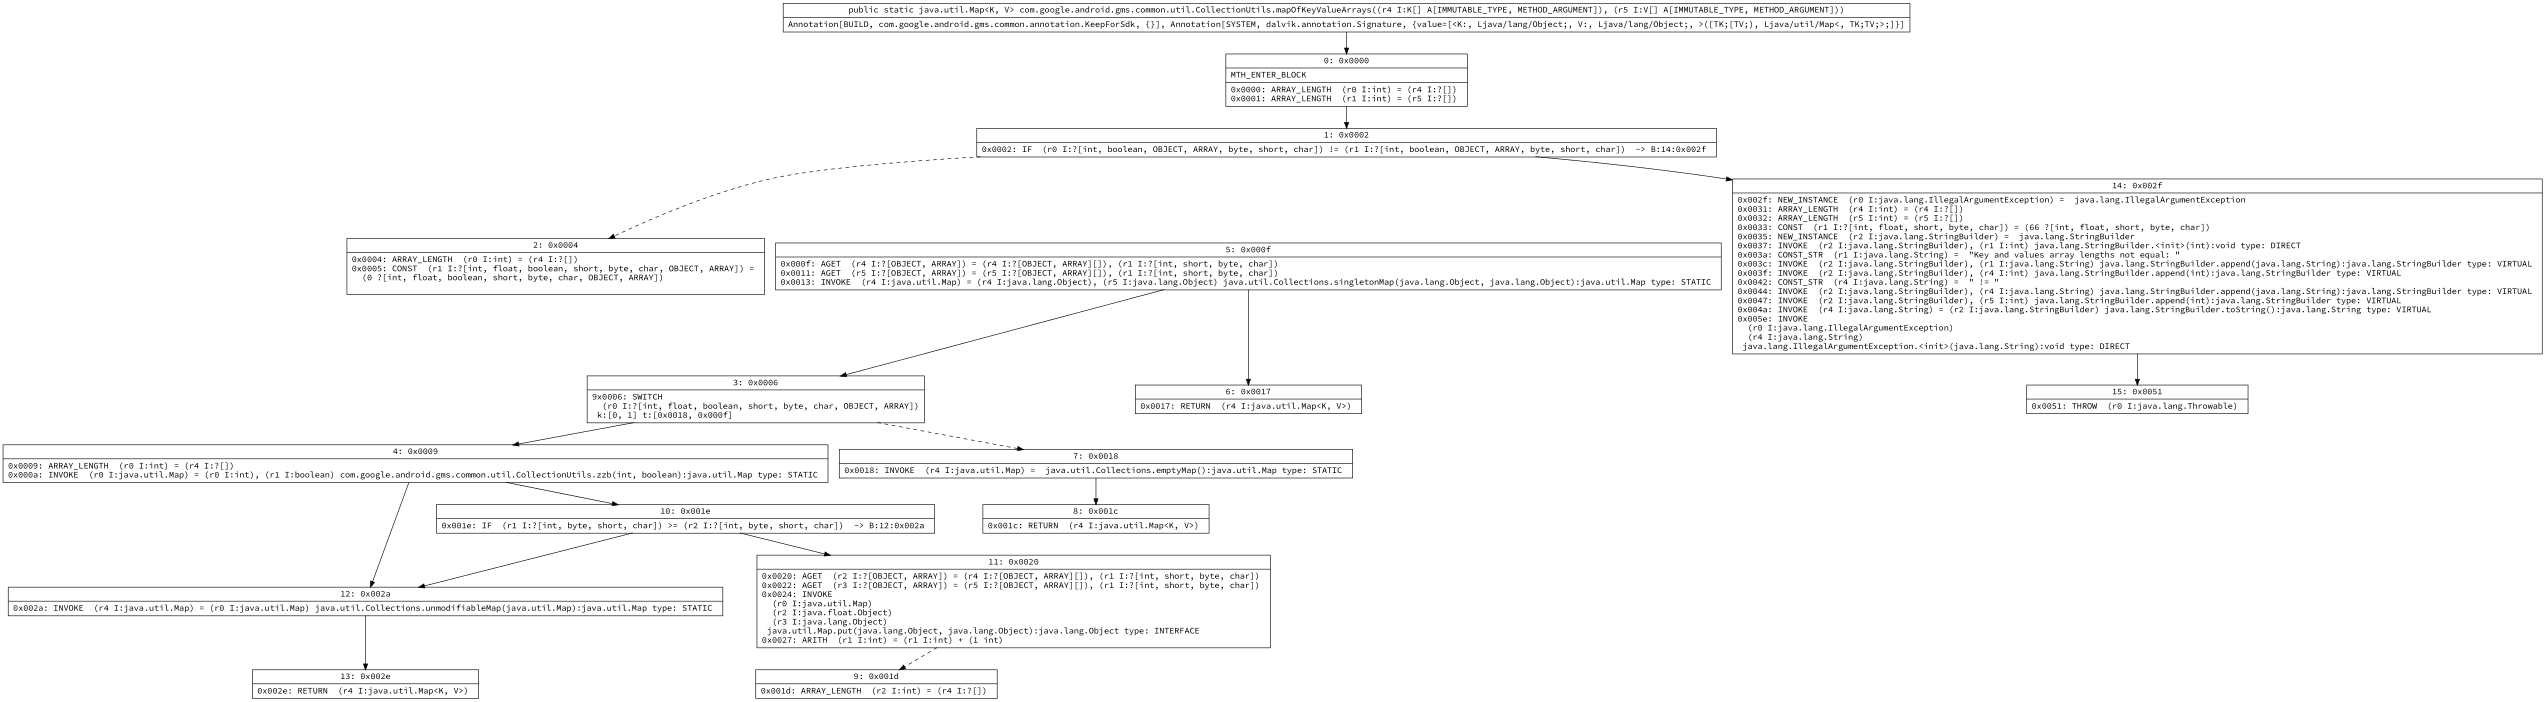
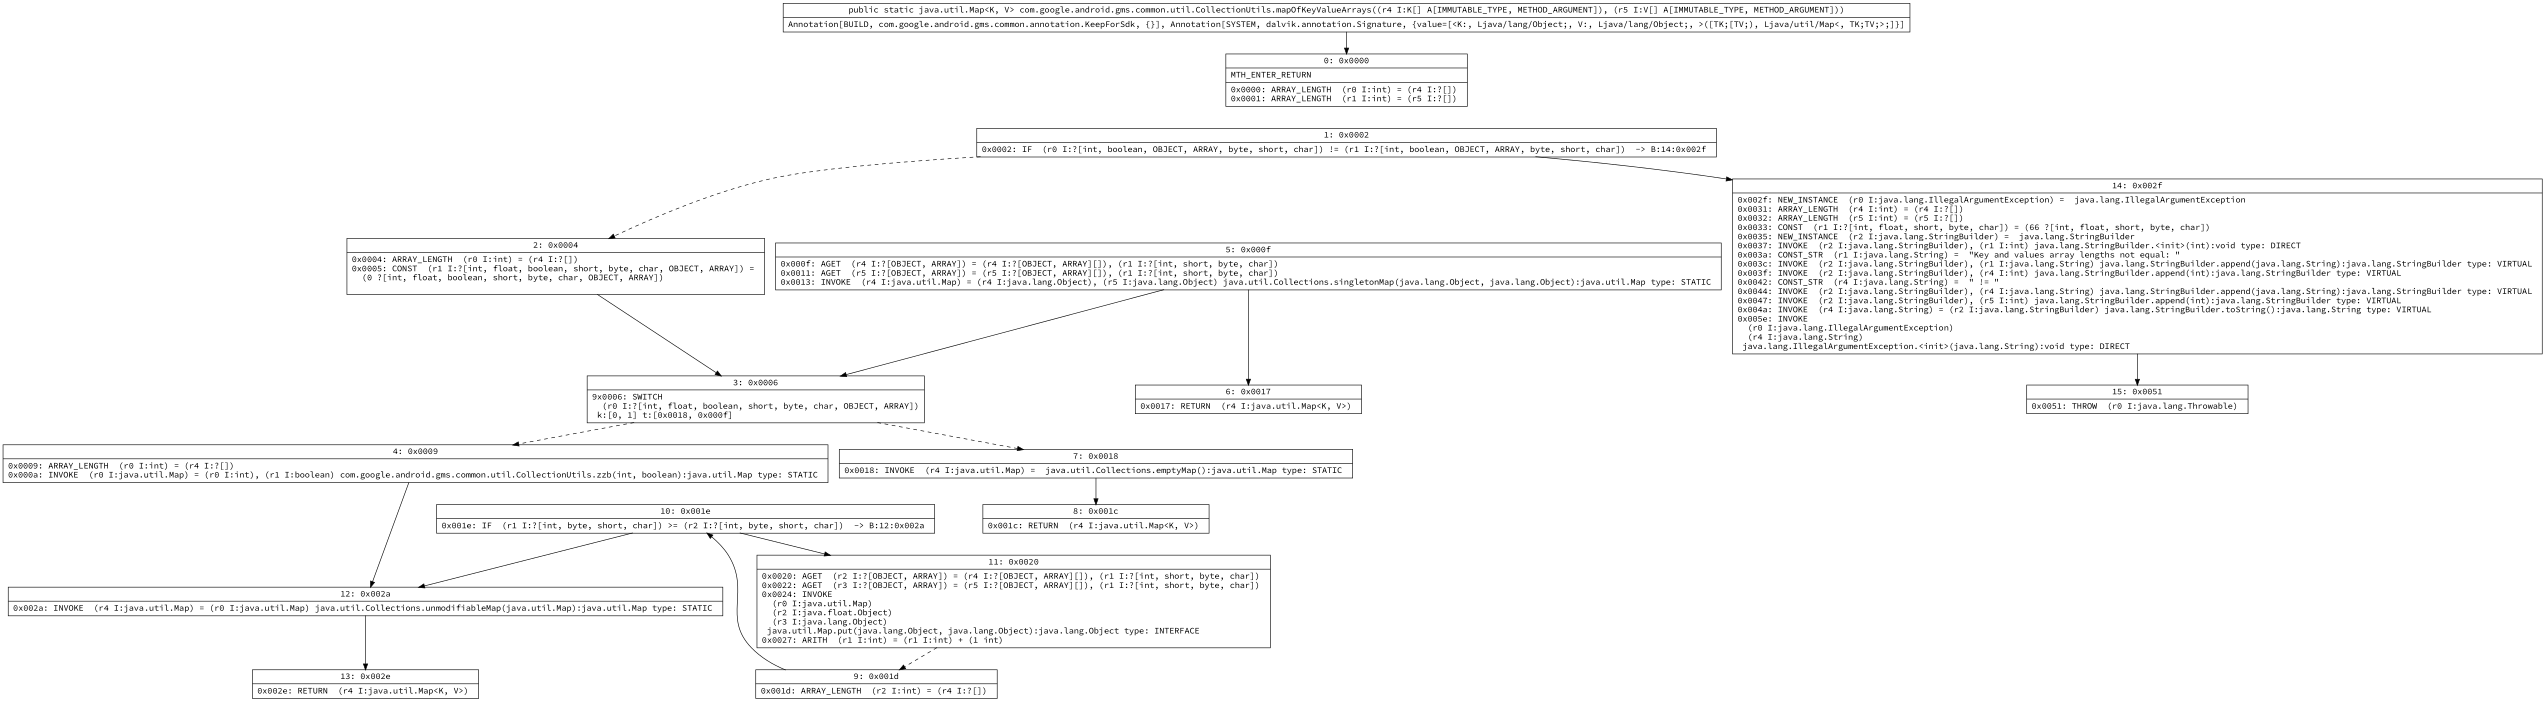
  digraph {
    fontname="Source Code Pro"
    node [fontname="Source Code Pro" shape=record]
    edge [fontname="Source Code Pro"]
-   n1 [label="{0\:\ 0x0000|MTH_ENTER_BLOCK\l|0x0000: ARRAY_LENGTH  (r0 I:int) = (r4 I:?[]) \l0x0001: ARRAY_LENGTH  (r1 I:int) = (r5 I:?[]) \l}"]
+   n1 [label="{0\:\ 0x0000|MTH_ENTER_RETURN\l|0x0000: ARRAY_LENGTH  (r0 I:int) = (r4 I:?[]) \l0x0001: ARRAY_LENGTH  (r1 I:int) = (r5 I:?[]) \l}"]
    n2 [label="{1\:\ 0x0002|0x0002: IF  (r0 I:?[int, boolean, OBJECT, ARRAY, byte, short, char]) != (r1 I:?[int, boolean, OBJECT, ARRAY, byte, short, char])  \-\> B:14:0x002f \l}"]
    n3 [label="{2\:\ 0x0004|0x0004: ARRAY_LENGTH  (r0 I:int) = (r4 I:?[]) \l0x0005: CONST  (r1 I:?[int, float, boolean, short, byte, char, OBJECT, ARRAY]) = \l  (0 ?[int, float, boolean, short, byte, char, OBJECT, ARRAY])\l \l}"]
    n4 [label="{14\:\ 0x002f|0x002f: NEW_INSTANCE  (r0 I:java.lang.IllegalArgumentException) =  java.lang.IllegalArgumentException \l0x0031: ARRAY_LENGTH  (r4 I:int) = (r4 I:?[]) \l0x0032: ARRAY_LENGTH  (r5 I:int) = (r5 I:?[]) \l0x0033: CONST  (r1 I:?[int, float, short, byte, char]) = (66 ?[int, float, short, byte, char]) \l0x0035: NEW_INSTANCE  (r2 I:java.lang.StringBuilder) =  java.lang.StringBuilder \l0x0037: INVOKE  (r2 I:java.lang.StringBuilder), (r1 I:int) java.lang.StringBuilder.\<init\>(int):void type: DIRECT \l0x003a: CONST_STR  (r1 I:java.lang.String) =  \"Key and values array lengths not equal: \" \l0x003c: INVOKE  (r2 I:java.lang.StringBuilder), (r1 I:java.lang.String) java.lang.StringBuilder.append(java.lang.String):java.lang.StringBuilder type: VIRTUAL \l0x003f: INVOKE  (r2 I:java.lang.StringBuilder), (r4 I:int) java.lang.StringBuilder.append(int):java.lang.StringBuilder type: VIRTUAL \l0x0042: CONST_STR  (r4 I:java.lang.String) =  \" != \" \l0x0044: INVOKE  (r2 I:java.lang.StringBuilder), (r4 I:java.lang.String) java.lang.StringBuilder.append(java.lang.String):java.lang.StringBuilder type: VIRTUAL \l0x0047: INVOKE  (r2 I:java.lang.StringBuilder), (r5 I:int) java.lang.StringBuilder.append(int):java.lang.StringBuilder type: VIRTUAL \l0x004a: INVOKE  (r4 I:java.lang.String) = (r2 I:java.lang.StringBuilder) java.lang.StringBuilder.toString():java.lang.String type: VIRTUAL \l0x005e: INVOKE  \l  (r0 I:java.lang.IllegalArgumentException)\l  (r4 I:java.lang.String)\l java.lang.IllegalArgumentException.\<init\>(java.lang.String):void type: DIRECT \l}"]
    n5 [label="{3\:\ 0x0006|9x0006: SWITCH  \l  (r0 I:?[int, float, boolean, short, byte, char, OBJECT, ARRAY])\l k:[0, 1] t:[0x0018, 0x000f] \l}"]
    n6 [label="{15\:\ 0x0051|0x0051: THROW  (r0 I:java.lang.Throwable) \l}"]
    n7 [label="{4\:\ 0x0009|0x0009: ARRAY_LENGTH  (r0 I:int) = (r4 I:?[]) \l0x000a: INVOKE  (r0 I:java.util.Map) = (r0 I:int), (r1 I:boolean) com.google.android.gms.common.util.CollectionUtils.zzb(int, boolean):java.util.Map type: STATIC \l}"]
    n8 [label="{7\:\ 0x0018|0x0018: INVOKE  (r4 I:java.util.Map) =  java.util.Collections.emptyMap():java.util.Map type: STATIC \l}"]
    n9 [label="{12\:\ 0x002a|0x002a: INVOKE  (r4 I:java.util.Map) = (r0 I:java.util.Map) java.util.Collections.unmodifiableMap(java.util.Map):java.util.Map type: STATIC \l}"]
    n10 [label="{5\:\ 0x000f|0x000f: AGET  (r4 I:?[OBJECT, ARRAY]) = (r4 I:?[OBJECT, ARRAY][]), (r1 I:?[int, short, byte, char]) \l0x0011: AGET  (r5 I:?[OBJECT, ARRAY]) = (r5 I:?[OBJECT, ARRAY][]), (r1 I:?[int, short, byte, char]) \l0x0013: INVOKE  (r4 I:java.util.Map) = (r4 I:java.lang.Object), (r5 I:java.lang.Object) java.util.Collections.singletonMap(java.lang.Object, java.lang.Object):java.util.Map type: STATIC \l}"]
    n11 [label="{6\:\ 0x0017|0x0017: RETURN  (r4 I:java.util.Map\<K, V\>) \l}"]
    n12 [label="{8\:\ 0x001c|0x001c: RETURN  (r4 I:java.util.Map\<K, V\>) \l}"]
    n13 [label="{9\:\ 0x001d|0x001d: ARRAY_LENGTH  (r2 I:int) = (r4 I:?[]) \l}"]
    n14 [label="{10\:\ 0x001e|0x001e: IF  (r1 I:?[int, byte, short, char]) \>= (r2 I:?[int, byte, short, char])  \-\> B:12:0x002a \l}"]
    n15 [label="{11\:\ 0x0020|0x0020: AGET  (r2 I:?[OBJECT, ARRAY]) = (r4 I:?[OBJECT, ARRAY][]), (r1 I:?[int, short, byte, char]) \l0x0022: AGET  (r3 I:?[OBJECT, ARRAY]) = (r5 I:?[OBJECT, ARRAY][]), (r1 I:?[int, short, byte, char]) \l0x0024: INVOKE  \l  (r0 I:java.util.Map)\l  (r2 I:java.float.Object)\l  (r3 I:java.lang.Object)\l java.util.Map.put(java.lang.Object, java.lang.Object):java.lang.Object type: INTERFACE \l0x0027: ARITH  (r1 I:int) = (r1 I:int) + (1 int) \l}"]
    n16 [label="{13\:\ 0x002e|0x002e: RETURN  (r4 I:java.util.Map\<K, V\>) \l}"]
    n17 [label="{public static java.util.Map\<K, V\> com.google.android.gms.common.util.CollectionUtils.mapOfKeyValueArrays((r4 I:K[] A[IMMUTABLE_TYPE, METHOD_ARGUMENT]), (r5 I:V[] A[IMMUTABLE_TYPE, METHOD_ARGUMENT]))  | Annotation[BUILD, com.google.android.gms.common.annotation.KeepForSdk, \{\}], Annotation[SYSTEM, dalvik.annotation.Signature, \{value=[\<K:, Ljava\/lang\/Object;, V:, Ljava\/lang\/Object;, \>([TK;[TV;), Ljava\/util\/Map\<, TK;TV;\>;]\}]\l}"]
-   n1 -> n2
    n2 -> n3 [style=dashed]
    n2 -> n4
+   n3 -> n5
    n4 -> n6
-   n5 -> n7
+   n5 -> n7 [style=dashed]
    n5 -> n8 [style=dashed]
    n7 -> n9
    n8 -> n12
    n9 -> n16
    n10 -> n5
    n10 -> n11
-   n7 -> n14
+   n13 -> n14
    n14 -> n9
    n14 -> n15 [style=solid]
    n15 -> n13 [style=dashed]
    n17 -> n1
  }
